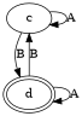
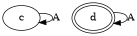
  digraph {
    c
    d [peripheries=2]
    c -> c [label=A]
-   c -> d [label=B]
-   d -> c [label=B]
    d -> d [label=A]
  }
